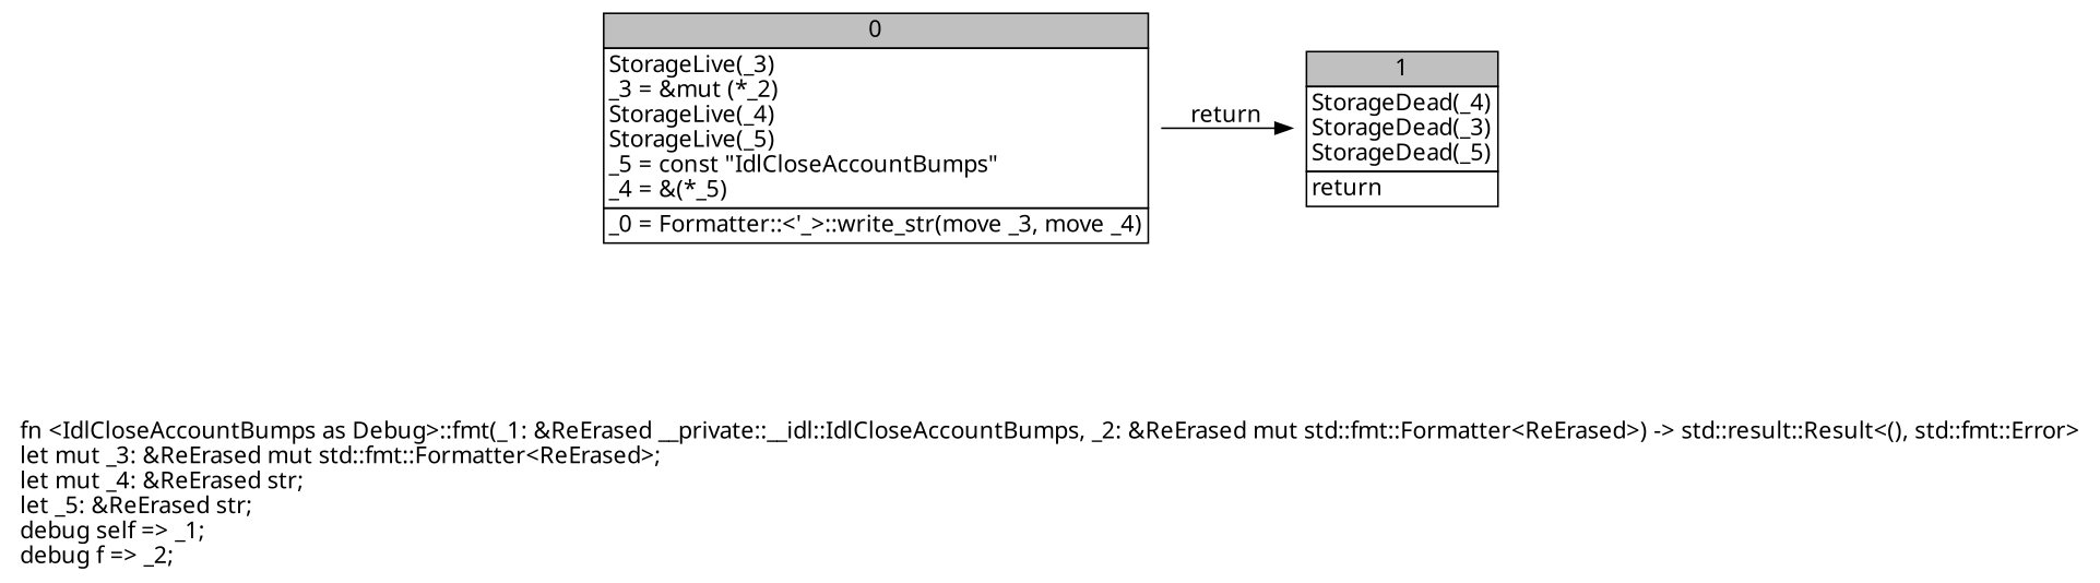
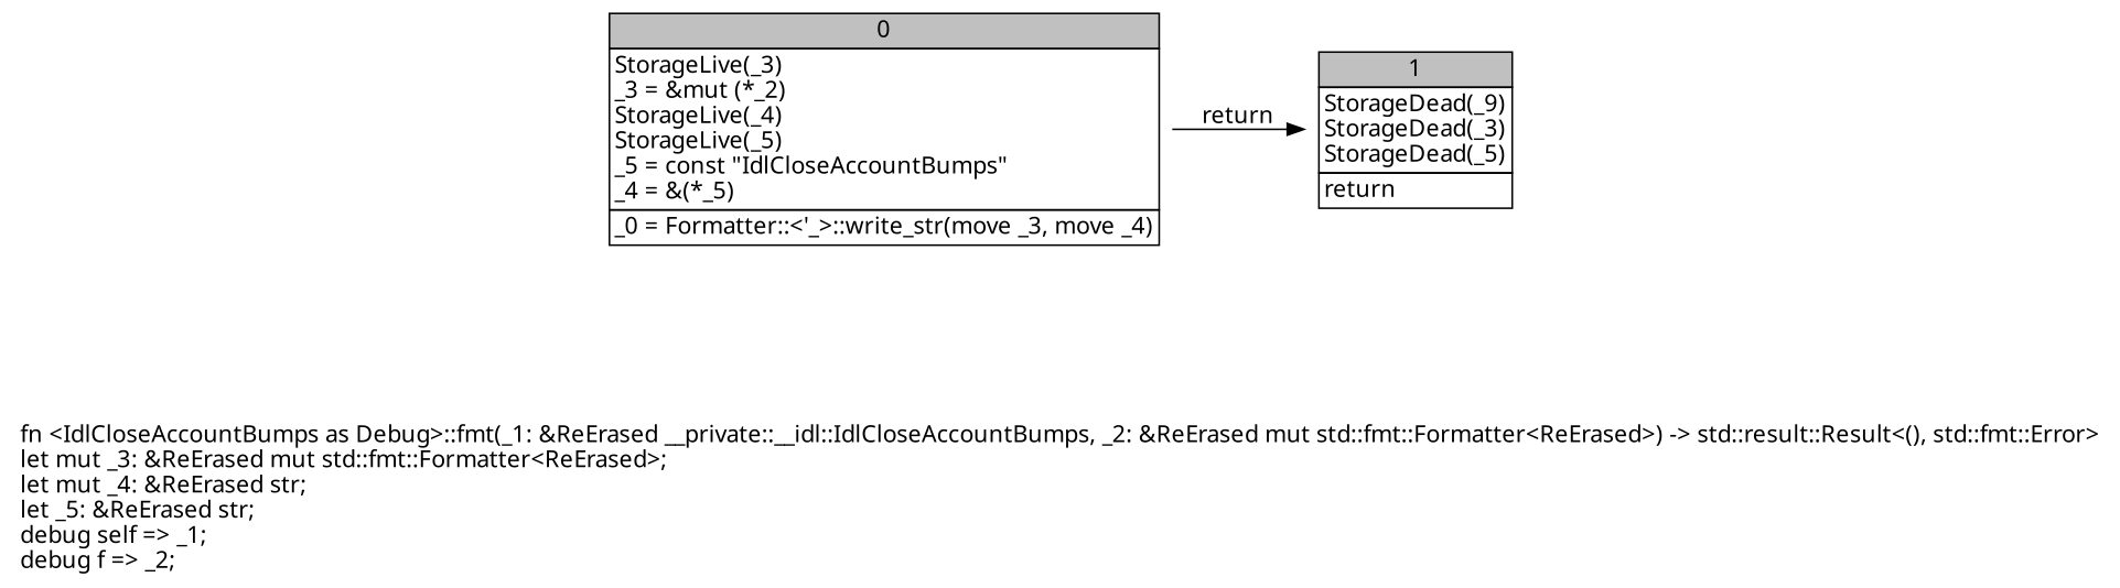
  digraph {
    fontname="Noto Sans"
    label=<fn &lt;IdlCloseAccountBumps as Debug&gt;::fmt(_1: &amp;ReErased __private::__idl::IdlCloseAccountBumps, _2: &amp;ReErased mut std::fmt::Formatter&lt;ReErased&gt;) -&gt; std::result::Result&lt;(), std::fmt::Error&gt;<br align="left"/>let mut _3: &amp;ReErased mut std::fmt::Formatter&lt;ReErased&gt;;<br align="left"/>let mut _4: &amp;ReErased str;<br align="left"/>let _5: &amp;ReErased str;<br align="left"/>debug self =&gt; _1;<br align="left"/>debug f =&gt; _2;<br align="left"/>>
    rankdir=LR
    node [fontname="Noto Sans" shape=none]
    n1 [label=<<table border="0" cellborder="1" cellspacing="0"><tr><td bgcolor="gray" align="center" colspan="1">0</td></tr><tr><td align="left" balign="left">StorageLive(_3)<br/>_3 = &amp;mut (*_2)<br/>StorageLive(_4)<br/>StorageLive(_5)<br/>_5 = const &quot;IdlCloseAccountBumps&quot;<br/>_4 = &amp;(*_5)<br/></td></tr><tr><td align="left">_0 = Formatter::&lt;'_&gt;::write_str(move _3, move _4)</td></tr></table>>]
-   n2 [label=<<table border="0" cellborder="1" cellspacing="0"><tr><td bgcolor="gray" align="center" colspan="1">1</td></tr><tr><td align="left" balign="left">StorageDead(_4)<br/>StorageDead(_3)<br/>StorageDead(_5)<br/></td></tr><tr><td align="left">return</td></tr></table>>]
+   n2 [label=<<table border="0" cellborder="1" cellspacing="0"><tr><td bgcolor="gray" align="center" colspan="1">1</td></tr><tr><td align="left" balign="left">StorageDead(_9)<br/>StorageDead(_3)<br/>StorageDead(_5)<br/></td></tr><tr><td align="left">return</td></tr></table>>]
    n1 -> n2 [fontname="Noto Sans" label=return]
  }
